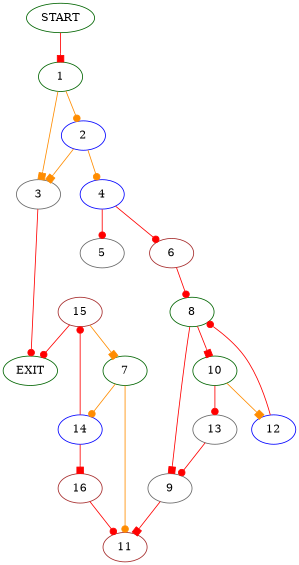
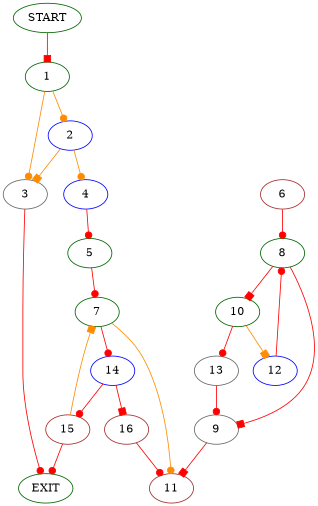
  digraph {
    node [color=darkgreen]
    edge [arrowhead=dot color=red]
    n1 [label=START]
    1
    2 [color=blue]
    3 [color=gray40]
    n5 [label=EXIT]
    4 [color=blue]
-   5 [color=gray40]
+   5
    6 [color=brown]
    7
    8
    11 [color=brown]
    14 [color=blue]
    9 [color=gray40]
    10
    15 [color=brown]
    16 [color=brown]
    12 [color=blue]
    13 [color=gray40]
    n1 -> 1 [arrowhead=box]
    1 -> 2 [color=darkorange]
-   1 -> 3 [arrowhead=box color=darkorange]
+   1 -> 3 [color=darkorange]
    2 -> 3 [arrowhead=box color=darkorange]
    2 -> 4 [color=darkorange]
    3 -> n5
    4 -> 5
-   4 -> 6
+   5 -> 7
    6 -> 8
    7 -> 11 [color=darkorange]
-   7 -> 14 [color=darkorange]
+   7 -> 14
    8 -> 9 [arrowhead=box]
    8 -> 10 [arrowhead=box]
    14 -> 15
    14 -> 16 [arrowhead=box]
    9 -> 11 [arrowhead=box]
    10 -> 12 [arrowhead=box color=darkorange]
    10 -> 13
    15 -> n5
    15 -> 7 [arrowhead=box color=darkorange]
    16 -> 11
    12 -> 8
    13 -> 9
  }
